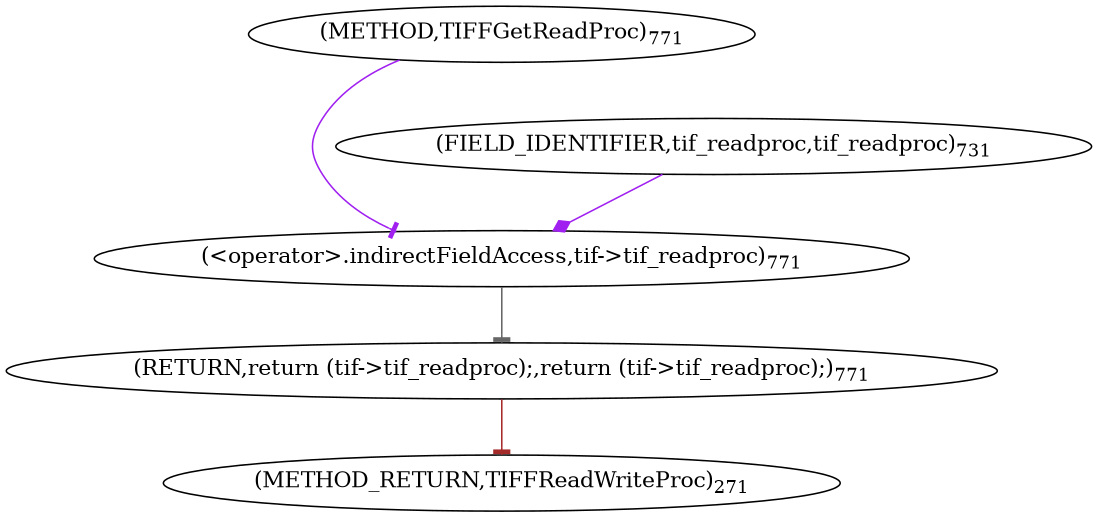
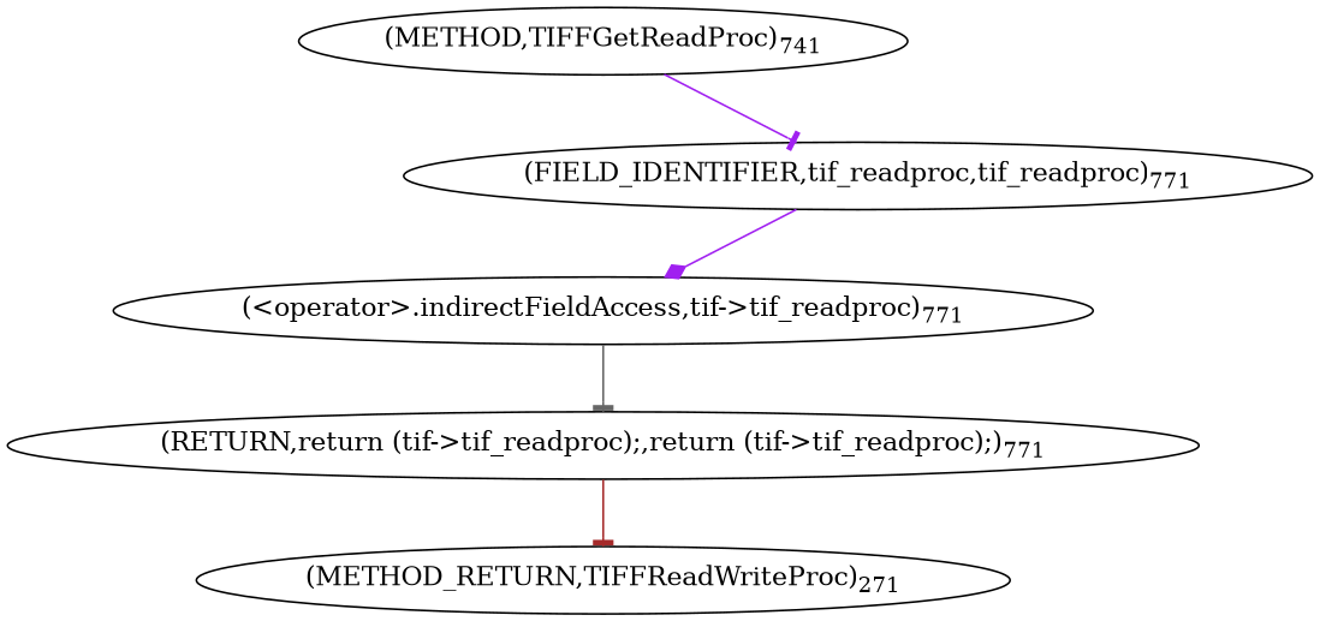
  digraph {
    edge [arrowhead=tee color=purple]
    n1 [label=<(RETURN,return (tif-&gt;tif_readproc);,return (tif-&gt;tif_readproc);)<SUB>771</SUB>>]
    n2 [label=<(METHOD_RETURN,TIFFReadWriteProc)<SUB>271</SUB>>]
    n3 [label=<(&lt;operator&gt;.indirectFieldAccess,tif-&gt;tif_readproc)<SUB>771</SUB>>]
-   n4 [label=<(FIELD_IDENTIFIER,tif_readproc,tif_readproc)<SUB>731</SUB>>]
-   n5 [label=<(METHOD,TIFFGetReadProc)<SUB>771</SUB>>]
+   n4 [label=<(FIELD_IDENTIFIER,tif_readproc,tif_readproc)<SUB>771</SUB>>]
+   n5 [label=<(METHOD,TIFFGetReadProc)<SUB>741</SUB>>]
    n1 -> n2 [color=brown]
    n3 -> n1 [color=gray40]
    n4 -> n3 [arrowhead=diamond]
-   n5 -> n3
+   n5 -> n4
  }
